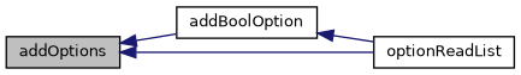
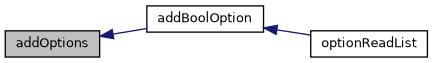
  digraph {
    rankdir=LR
    node [color=black fontname=Helvetica fontsize=10 shape=record]
    edge [color=midnightblue dir=back fontname=Helvetica fontsize=10 labelfontname=Helvetica labelfontsize=10 style=solid]
    n1 [fillcolor=grey75 fontcolor=black height=0.2 label=addOptions style=filled width=0.4]
    n2 [height=0.2 label=addBoolOption width=0.4]
    n3 [height=0.2 label=optionReadList width=0.4]
    n1 -> n2
-   n1 -> n3
    n2 -> n3
  }
